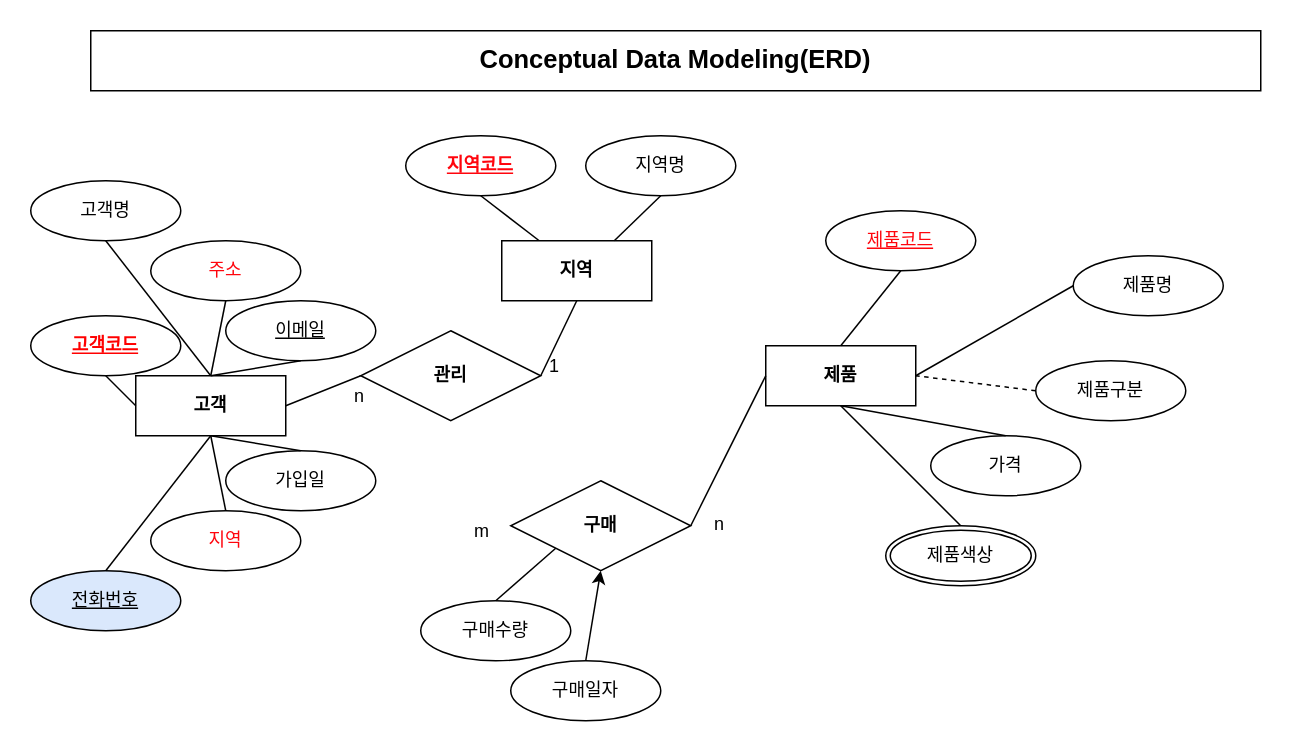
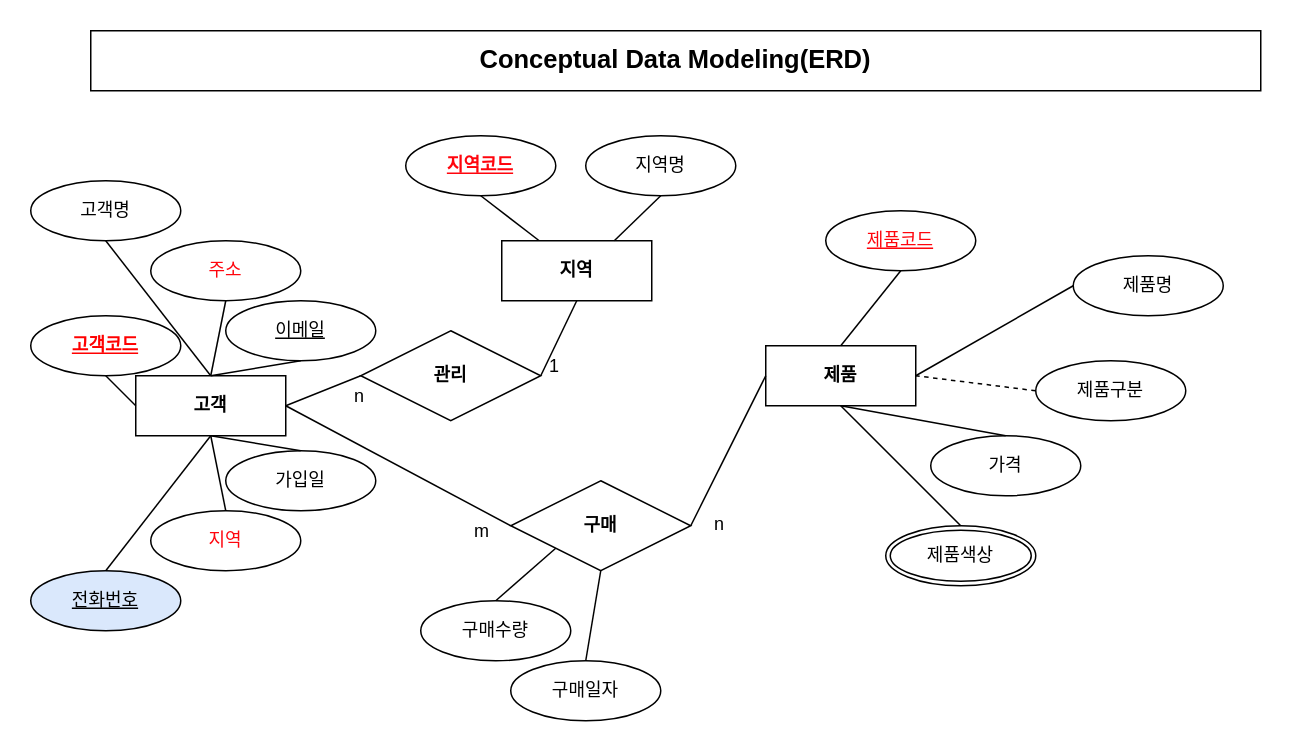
  <mxCell id="0" />
  <mxCell id="1" parent="0" />
  <mxCell id="2" value="&lt;font style=&quot;vertical-align: inherit;&quot;&gt;&lt;font style=&quot;vertical-align: inherit;&quot;&gt;고객&lt;/font&gt;&lt;/font&gt;" style="whiteSpace=wrap;html=1;align=center;fontStyle=1" parent="1" vertex="1"><mxGeometry x="90" y="250" width="100" height="40" as="geometry" /></mxCell>
  <mxCell id="3" value="&lt;font style=&quot;vertical-align: inherit;&quot;&gt;&lt;font style=&quot;vertical-align: inherit;&quot;&gt;고객명&lt;/font&gt;&lt;/font&gt;" style="ellipse;whiteSpace=wrap;html=1;align=center;" parent="1" vertex="1"><mxGeometry y="120" width="100" height="40" as="geometry" x="20" /></mxCell>
  <mxCell id="4" value="" style="endArrow=none;html=1;rounded=0;exitX=0.5;exitY=1;exitDx=0;exitDy=0;entryX=0.5;entryY=0;entryDx=0;entryDy=0;" parent="1" source="3" target="2" edge="1"><mxGeometry relative="1" as="geometry"><mxPoint x="350" y="400" as="sourcePoint" /><mxPoint x="170" y="260" as="targetPoint" /></mxGeometry></mxCell>
  <mxCell id="5" value="&lt;font style=&quot;vertical-align: inherit;&quot;&gt;&lt;font style=&quot;vertical-align: inherit;&quot;&gt;주소&lt;br&gt;&lt;/font&gt;&lt;/font&gt;" style="ellipse;whiteSpace=wrap;html=1;align=center;fontColor=#FF050D;" parent="1" vertex="1"><mxGeometry x="100" y="160" width="100" height="40" as="geometry" /></mxCell>
  <mxCell id="6" value="&lt;font style=&quot;vertical-align: inherit;&quot;&gt;&lt;font style=&quot;vertical-align: inherit;&quot;&gt;&lt;font style=&quot;vertical-align: inherit;&quot;&gt;&lt;font style=&quot;vertical-align: inherit;&quot;&gt;이메일&lt;/font&gt;&lt;/font&gt;&lt;br&gt;&lt;/font&gt;&lt;/font&gt;" style="ellipse;whiteSpace=wrap;html=1;align=center;fontStyle=4" parent="1" vertex="1"><mxGeometry x="150" y="200" width="100" height="40" as="geometry" /></mxCell>
  <mxCell id="7" value="&lt;font style=&quot;vertical-align: inherit;&quot;&gt;&lt;font style=&quot;vertical-align: inherit;&quot;&gt;&lt;font style=&quot;vertical-align: inherit;&quot;&gt;&lt;font style=&quot;vertical-align: inherit;&quot;&gt;전화번호&lt;/font&gt;&lt;/font&gt;&lt;br&gt;&lt;/font&gt;&lt;/font&gt;" style="ellipse;whiteSpace=wrap;html=1;align=center;fontStyle=4;fillColor=#dae8fc;" parent="1" vertex="1"><mxGeometry y="380" width="100" height="40" as="geometry" x="20" /></mxCell>
  <mxCell id="8" value="&lt;font style=&quot;vertical-align: inherit;&quot;&gt;&lt;font style=&quot;vertical-align: inherit;&quot;&gt;&lt;font style=&quot;vertical-align: inherit;&quot;&gt;&lt;font style=&quot;vertical-align: inherit;&quot;&gt;지역&lt;/font&gt;&lt;/font&gt;&lt;br&gt;&lt;/font&gt;&lt;/font&gt;" style="ellipse;whiteSpace=wrap;html=1;align=center;fontColor=#FF050D;" parent="1" vertex="1"><mxGeometry x="100" y="340" width="100" height="40" as="geometry" /></mxCell>
  <mxCell id="9" value="&lt;font style=&quot;vertical-align: inherit;&quot;&gt;&lt;font style=&quot;vertical-align: inherit;&quot;&gt;&lt;font style=&quot;vertical-align: inherit;&quot;&gt;&lt;font style=&quot;vertical-align: inherit;&quot;&gt;가입일&lt;/font&gt;&lt;/font&gt;&lt;br&gt;&lt;/font&gt;&lt;/font&gt;" style="ellipse;whiteSpace=wrap;html=1;align=center;" parent="1" vertex="1"><mxGeometry x="150" y="300" width="100" height="40" as="geometry" /></mxCell>
  <mxCell id="10" value="" style="endArrow=none;html=1;rounded=0;exitX=0.5;exitY=1;exitDx=0;exitDy=0;entryX=0.5;entryY=0;entryDx=0;entryDy=0;" parent="1" source="5" target="2" edge="1"><mxGeometry relative="1" as="geometry"><mxPoint x="350" y="400" as="sourcePoint" /><mxPoint x="510" y="400" as="targetPoint" /></mxGeometry></mxCell>
  <mxCell id="11" value="" style="endArrow=none;html=1;rounded=0;exitX=0.5;exitY=1;exitDx=0;exitDy=0;entryX=0.5;entryY=0;entryDx=0;entryDy=0;" parent="1" source="6" edge="1" target="2"><mxGeometry relative="1" as="geometry"><mxPoint x="210" y="240" as="sourcePoint" /><mxPoint x="200" y="260" as="targetPoint" /></mxGeometry></mxCell>
  <mxCell id="12" value="" style="endArrow=none;html=1;rounded=0;exitX=0.5;exitY=0;exitDx=0;exitDy=0;entryX=0.5;entryY=1;entryDx=0;entryDy=0;" parent="1" source="7" target="2" edge="1"><mxGeometry relative="1" as="geometry"><mxPoint x="220" y="250" as="sourcePoint" /><mxPoint x="220" y="280" as="targetPoint" /></mxGeometry></mxCell>
  <mxCell id="13" value="" style="endArrow=none;html=1;rounded=0;exitX=0.5;exitY=0;exitDx=0;exitDy=0;entryX=0.5;entryY=1;entryDx=0;entryDy=0;" parent="1" source="8" target="2" edge="1"><mxGeometry relative="1" as="geometry"><mxPoint x="230" y="260" as="sourcePoint" /><mxPoint x="230" y="290" as="targetPoint" /></mxGeometry></mxCell>
  <mxCell id="14" value="" style="endArrow=none;html=1;rounded=0;exitX=0.5;exitY=1;exitDx=0;exitDy=0;entryX=0.5;entryY=0;entryDx=0;entryDy=0;" parent="1" source="2" target="9" edge="1"><mxGeometry relative="1" as="geometry"><mxPoint x="240" y="270" as="sourcePoint" /><mxPoint x="240" y="300" as="targetPoint" /></mxGeometry></mxCell>
  <mxCell id="15" value="&lt;font style=&quot;vertical-align: inherit;&quot;&gt;&lt;font style=&quot;vertical-align: inherit;&quot;&gt;&lt;font style=&quot;vertical-align: inherit;&quot;&gt;&lt;font style=&quot;vertical-align: inherit;&quot;&gt;&lt;font style=&quot;vertical-align: inherit;&quot;&gt;&lt;font style=&quot;vertical-align: inherit;&quot;&gt;고객코드&lt;/font&gt;&lt;/font&gt;&lt;/font&gt;&lt;/font&gt;&lt;br&gt;&lt;/font&gt;&lt;/font&gt;" style="ellipse;whiteSpace=wrap;html=1;align=center;fontStyle=5;fontColor=#ff0000;" parent="1" vertex="1"><mxGeometry y="210" width="100" height="40" as="geometry" x="20" /></mxCell>
  <mxCell id="16" value="" style="endArrow=none;html=1;rounded=0;exitX=0;exitY=0.5;exitDx=0;exitDy=0;entryX=0.5;entryY=1;entryDx=0;entryDy=0;" parent="1" source="2" target="15" edge="1"><mxGeometry relative="1" as="geometry"><mxPoint x="350" y="400" as="sourcePoint" /><mxPoint x="510" y="400" as="targetPoint" /></mxGeometry></mxCell>
  <mxCell id="17" value="" style="endArrow=none;html=1;rounded=0;entryX=0.25;entryY=0;entryDx=0;entryDy=0;exitX=0.5;exitY=1;exitDx=0;exitDy=0;" edge="1" parent="1" source="20" target="18"><mxGeometry relative="1" as="geometry"><mxPoint x="450" y="280" as="sourcePoint" /><mxPoint x="460" y="400" as="targetPoint" /></mxGeometry></mxCell>
  <mxCell id="18" value="&lt;font style=&quot;vertical-align: inherit;&quot;&gt;&lt;font style=&quot;vertical-align: inherit;&quot;&gt;지역&lt;/font&gt;&lt;/font&gt;" style="whiteSpace=wrap;html=1;align=center;fontStyle=1" vertex="1" parent="1"><mxGeometry x="334" y="160" width="100" height="40" as="geometry" /></mxCell>
  <mxCell id="19" value="&lt;font style=&quot;vertical-align: inherit;&quot;&gt;&lt;font style=&quot;vertical-align: inherit;&quot;&gt;지역명&lt;br&gt;&lt;/font&gt;&lt;/font&gt;" style="ellipse;whiteSpace=wrap;html=1;align=center;" vertex="1" parent="1"><mxGeometry x="390" y="90" width="100" height="40" as="geometry" /></mxCell>
  <mxCell id="20" value="&lt;font style=&quot;vertical-align: inherit;&quot;&gt;&lt;font style=&quot;vertical-align: inherit;&quot;&gt;&lt;font style=&quot;vertical-align: inherit;&quot;&gt;&lt;font style=&quot;vertical-align: inherit;&quot;&gt;지역코드&lt;/font&gt;&lt;/font&gt;&lt;br&gt;&lt;/font&gt;&lt;/font&gt;" style="ellipse;whiteSpace=wrap;html=1;align=center;fontStyle=5;fontColor=#FF050D;" vertex="1" parent="1"><mxGeometry x="270" y="90" width="100" height="40" as="geometry" /></mxCell>
  <mxCell id="21" value="&lt;font style=&quot;vertical-align: inherit;&quot;&gt;&lt;font style=&quot;vertical-align: inherit;&quot;&gt;제품&lt;/font&gt;&lt;/font&gt;" style="whiteSpace=wrap;html=1;align=center;fontStyle=1" vertex="1" parent="1"><mxGeometry x="510" y="230" width="100" height="40" as="geometry" /></mxCell>
  <mxCell id="22" style="edgeStyle=orthogonalEdgeStyle;rounded=0;orthogonalLoop=1;jettySize=auto;html=1;exitX=0.5;exitY=1;exitDx=0;exitDy=0;" edge="1" parent="1" source="20" target="20"><mxGeometry relative="1" as="geometry" /></mxCell>
  <mxCell id="23" value="" style="endArrow=none;html=1;rounded=0;entryX=0.75;entryY=0;entryDx=0;entryDy=0;exitX=0.5;exitY=1;exitDx=0;exitDy=0;" edge="1" parent="1" source="19" target="18"><mxGeometry relative="1" as="geometry"><mxPoint x="217.5" y="110" as="sourcePoint" /><mxPoint x="402.5" y="200" as="targetPoint" /></mxGeometry></mxCell>
  <mxCell id="24" value="&lt;font style=&quot;vertical-align: inherit;&quot;&gt;&lt;font style=&quot;vertical-align: inherit;&quot;&gt;&lt;font style=&quot;vertical-align: inherit;&quot;&gt;&lt;font style=&quot;vertical-align: inherit;&quot;&gt;제품코드&lt;/font&gt;&lt;/font&gt;&lt;br&gt;&lt;/font&gt;&lt;/font&gt;" style="ellipse;whiteSpace=wrap;html=1;align=center;fontStyle=4;fontColor=#FF050D;" vertex="1" parent="1"><mxGeometry x="550" y="140" width="100" height="40" as="geometry" /></mxCell>
  <mxCell id="25" value="&lt;font style=&quot;vertical-align: inherit;&quot;&gt;&lt;font style=&quot;vertical-align: inherit;&quot;&gt;&lt;font style=&quot;vertical-align: inherit;&quot;&gt;&lt;font style=&quot;vertical-align: inherit;&quot;&gt;제품명&lt;/font&gt;&lt;/font&gt;&lt;br&gt;&lt;/font&gt;&lt;/font&gt;" style="ellipse;whiteSpace=wrap;html=1;align=center;" vertex="1" parent="1"><mxGeometry x="715" y="170" width="100" height="40" as="geometry" /></mxCell>
  <mxCell id="26" value="&lt;font style=&quot;vertical-align: inherit;&quot;&gt;&lt;font style=&quot;vertical-align: inherit;&quot;&gt;&lt;font style=&quot;vertical-align: inherit;&quot;&gt;&lt;font style=&quot;vertical-align: inherit;&quot;&gt;제품구분&lt;/font&gt;&lt;/font&gt;&lt;br&gt;&lt;/font&gt;&lt;/font&gt;" style="ellipse;whiteSpace=wrap;html=1;align=center;" vertex="1" parent="1"><mxGeometry x="690" y="240" width="100" height="40" as="geometry" /></mxCell>
  <mxCell id="27" value="&lt;font style=&quot;vertical-align: inherit;&quot;&gt;&lt;font style=&quot;vertical-align: inherit;&quot;&gt;&lt;font style=&quot;vertical-align: inherit;&quot;&gt;&lt;font style=&quot;vertical-align: inherit;&quot;&gt;가격&lt;/font&gt;&lt;/font&gt;&lt;br&gt;&lt;/font&gt;&lt;/font&gt;" style="ellipse;whiteSpace=wrap;html=1;align=center;" vertex="1" parent="1"><mxGeometry x="620" y="290" width="100" height="40" as="geometry" /></mxCell>
  <mxCell id="28" value="제품색상" style="ellipse;shape=doubleEllipse;margin=3;whiteSpace=wrap;html=1;align=center;" vertex="1" parent="1"><mxGeometry x="590" y="350" width="100" height="40" as="geometry" /></mxCell>
  <mxCell id="29" value="" style="endArrow=none;html=1;rounded=0;entryX=0.5;entryY=0;entryDx=0;entryDy=0;exitX=0.5;exitY=1;exitDx=0;exitDy=0;" edge="1" parent="1" source="24" target="21"><mxGeometry relative="1" as="geometry"><mxPoint x="390" y="420" as="sourcePoint" /><mxPoint x="550" y="420" as="targetPoint" /></mxGeometry></mxCell>
  <mxCell id="30" value="" style="endArrow=none;html=1;rounded=0;entryX=1;entryY=0.5;entryDx=0;entryDy=0;exitX=0;exitY=0.5;exitDx=0;exitDy=0;" edge="1" parent="1" source="25" target="21"><mxGeometry relative="1" as="geometry"><mxPoint x="400" y="430" as="sourcePoint" /><mxPoint x="560" y="430" as="targetPoint" /></mxGeometry></mxCell>
  <mxCell id="31" value="" style="endArrow=none;html=1;rounded=0;exitX=0.5;exitY=0;exitDx=0;exitDy=0;entryX=0.5;entryY=1;entryDx=0;entryDy=0;" edge="1" parent="1" source="28" target="21"><mxGeometry relative="1" as="geometry"><mxPoint x="410" y="440" as="sourcePoint" /><mxPoint x="570" y="440" as="targetPoint" /></mxGeometry></mxCell>
  <mxCell id="32" value="" style="endArrow=none;html=1;rounded=0;exitX=0.5;exitY=0;exitDx=0;exitDy=0;entryX=0.5;entryY=1;entryDx=0;entryDy=0;" edge="1" parent="1" source="27" target="21"><mxGeometry relative="1" as="geometry"><mxPoint x="420" y="450" as="sourcePoint" /><mxPoint x="580" y="450" as="targetPoint" /></mxGeometry></mxCell>
  <mxCell id="33" value="" style="endArrow=none;html=1;rounded=0;exitX=0;exitY=0.5;exitDx=0;exitDy=0;entryX=1;entryY=0.5;entryDx=0;entryDy=0;dashed=1;" edge="1" parent="1" source="26" target="21"><mxGeometry relative="1" as="geometry"><mxPoint x="430" y="460" as="sourcePoint" /><mxPoint x="590" y="460" as="targetPoint" /></mxGeometry></mxCell>
  <mxCell id="34" value="구매" style="shape=rhombus;perimeter=rhombusPerimeter;whiteSpace=wrap;html=1;align=center;fontStyle=1" vertex="1" parent="1"><mxGeometry x="340" y="320" width="120" height="60" as="geometry" /></mxCell>
  <mxCell id="35" value="&lt;font style=&quot;vertical-align: inherit;&quot;&gt;&lt;font style=&quot;vertical-align: inherit;&quot;&gt;&lt;font style=&quot;vertical-align: inherit;&quot;&gt;&lt;font style=&quot;vertical-align: inherit;&quot;&gt;구매수량&lt;/font&gt;&lt;/font&gt;&lt;br&gt;&lt;/font&gt;&lt;/font&gt;" style="ellipse;whiteSpace=wrap;html=1;align=center;" vertex="1" parent="1"><mxGeometry x="280" y="400" width="100" height="40" as="geometry" /></mxCell>
  <mxCell id="36" value="&lt;font style=&quot;vertical-align: inherit;&quot;&gt;&lt;font style=&quot;vertical-align: inherit;&quot;&gt;&lt;font style=&quot;vertical-align: inherit;&quot;&gt;&lt;font style=&quot;vertical-align: inherit;&quot;&gt;구매일자&lt;/font&gt;&lt;/font&gt;&lt;br&gt;&lt;/font&gt;&lt;/font&gt;" style="ellipse;whiteSpace=wrap;html=1;align=center;" vertex="1" parent="1"><mxGeometry x="340" y="440" width="100" height="40" as="geometry" /></mxCell>
  <mxCell id="37" value="" style="endArrow=none;html=1;rounded=0;exitX=0.5;exitY=0;exitDx=0;exitDy=0;entryX=0;entryY=1;entryDx=0;entryDy=0;" edge="1" parent="1" source="35" target="34"><mxGeometry relative="1" as="geometry"><mxPoint x="350" y="400" as="sourcePoint" /><mxPoint x="510" y="400" as="targetPoint" /></mxGeometry></mxCell>
- <mxCell id="38" value="" style="endArrow=classic;html=1;rounded=0;exitX=0.5;exitY=0;exitDx=0;exitDy=0;entryX=0.5;entryY=1;entryDx=0;entryDy=0;" edge="1" parent="1" source="36" target="34"><mxGeometry relative="1" as="geometry"><mxPoint x="310" y="360" as="sourcePoint" /><mxPoint x="370" y="345" as="targetPoint" /></mxGeometry></mxCell>
+ <mxCell id="38" value="" style="endArrow=none;html=1;rounded=0;exitX=0.5;exitY=0;exitDx=0;exitDy=0;entryX=0.5;entryY=1;entryDx=0;entryDy=0;" edge="1" parent="1" source="36" target="34"><mxGeometry relative="1" as="geometry"><mxPoint x="310" y="360" as="sourcePoint" /><mxPoint x="370" y="345" as="targetPoint" /></mxGeometry></mxCell>
+ <mxCell id="39" value="" style="endArrow=none;html=1;rounded=0;exitX=0;exitY=0.5;exitDx=0;exitDy=0;entryX=1;entryY=0.5;entryDx=0;entryDy=0;" edge="1" parent="1" source="34" target="2"><mxGeometry relative="1" as="geometry"><mxPoint x="320" y="370" as="sourcePoint" /><mxPoint x="380" y="355" as="targetPoint" /></mxGeometry></mxCell>
  <mxCell id="40" value="" style="endArrow=none;html=1;rounded=0;exitX=1;exitY=0.5;exitDx=0;exitDy=0;entryX=0;entryY=0.5;entryDx=0;entryDy=0;" edge="1" parent="1" source="34" target="21"><mxGeometry relative="1" as="geometry"><mxPoint x="330" y="380" as="sourcePoint" /><mxPoint x="390" y="365" as="targetPoint" /></mxGeometry></mxCell>
  <mxCell id="41" value="관리" style="shape=rhombus;perimeter=rhombusPerimeter;whiteSpace=wrap;html=1;align=center;fontStyle=1" vertex="1" parent="1"><mxGeometry x="240" y="220" width="120" height="60" as="geometry" /></mxCell>
  <mxCell id="42" value="" style="endArrow=none;html=1;rounded=0;exitX=0;exitY=0.5;exitDx=0;exitDy=0;entryX=1;entryY=0.5;entryDx=0;entryDy=0;" edge="1" parent="1" source="41" target="2"><mxGeometry relative="1" as="geometry"><mxPoint x="400" y="410" as="sourcePoint" /><mxPoint x="200" y="280" as="targetPoint" /></mxGeometry></mxCell>
  <mxCell id="43" value="" style="endArrow=none;html=1;rounded=0;exitX=1;exitY=0.5;exitDx=0;exitDy=0;entryX=0.5;entryY=1;entryDx=0;entryDy=0;" edge="1" parent="1" source="41" target="18"><mxGeometry relative="1" as="geometry"><mxPoint x="410" y="420" as="sourcePoint" /><mxPoint x="210" y="290" as="targetPoint" /></mxGeometry></mxCell>
  <mxCell id="44" value="&lt;font style=&quot;font-size: 17px;&quot;&gt;Conceptual Data Modeling(ERD)&lt;/font&gt;" style="whiteSpace=wrap;html=1;align=center;fontStyle=1" vertex="1" parent="1"><mxGeometry x="60" y="20" width="780" height="40" as="geometry" /></mxCell>
  <mxCell id="45" value="1" style="text;strokeColor=none;fillColor=none;spacingLeft=4;spacingRight=4;overflow=hidden;rotatable=0;points=[[0,0.5],[1,0.5]];portConstraint=eastwest;fontSize=12;whiteSpace=wrap;html=1;" vertex="1" parent="1"><mxGeometry x="360" y="230" width="40" height="30" as="geometry" /></mxCell>
  <mxCell id="46" value="n" style="text;strokeColor=none;fillColor=none;spacingLeft=4;spacingRight=4;overflow=hidden;rotatable=0;points=[[0,0.5],[1,0.5]];portConstraint=eastwest;fontSize=12;whiteSpace=wrap;html=1;" vertex="1" parent="1"><mxGeometry x="230" y="250" width="40" height="30" as="geometry" /></mxCell>
  <mxCell id="47" value="n" style="text;strokeColor=none;fillColor=none;spacingLeft=4;spacingRight=4;overflow=hidden;rotatable=0;points=[[0,0.5],[1,0.5]];portConstraint=eastwest;fontSize=12;whiteSpace=wrap;html=1;" vertex="1" parent="1"><mxGeometry x="470" y="335" width="40" height="30" as="geometry" /></mxCell>
  <mxCell id="48" value="m" style="text;strokeColor=none;fillColor=none;spacingLeft=4;spacingRight=4;overflow=hidden;rotatable=0;points=[[0,0.5],[1,0.5]];portConstraint=eastwest;fontSize=12;whiteSpace=wrap;html=1;" vertex="1" parent="1"><mxGeometry x="310" y="340" width="40" height="30" as="geometry" /></mxCell>
